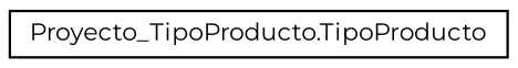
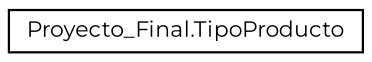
  digraph {
    rankdir=LR
    fontname=Montserrat
-   n1 [color=black fillcolor=white fontname=Montserrat fontsize=10 height=0.2 label="Proyecto_TipoProducto.TipoProducto" shape=record style=filled width=0.4]
+   n1 [color=black fillcolor=white fontname=Montserrat fontsize=10 height=0.2 label="Proyecto_Final.TipoProducto" shape=record style=filled width=0.4]
  }
